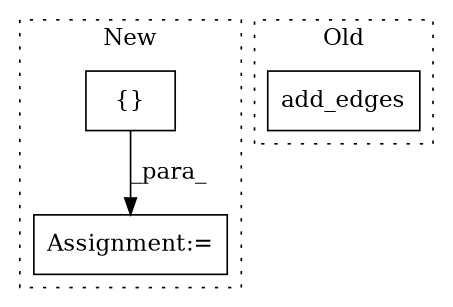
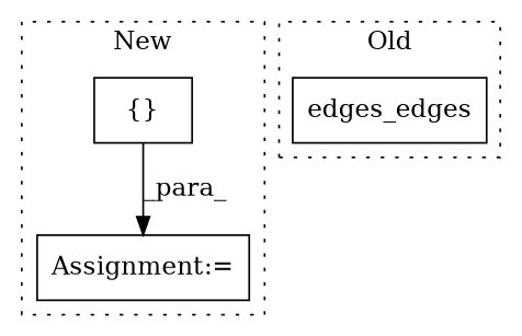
  digraph {
    node [shape=box]
    n1 [a=4 l="1,1" label="{}" s="852,860"]
    n2 [a=7 l=1 label="Assignment:=" s=824]
-   n3 [a=32 l="10,1" label=add_edges s="2254,2271"]
+   n3 [a=32 l="10,1" label=edges_edges s="2254,2271"]
    subgraph cluster_1 {
      label=New
      style=dotted
      n1
      n2
    }
    subgraph cluster_2 {
      label=Old
      style=dotted
      n3
    }
    n1 -> n2 [label=_para_]
  }
